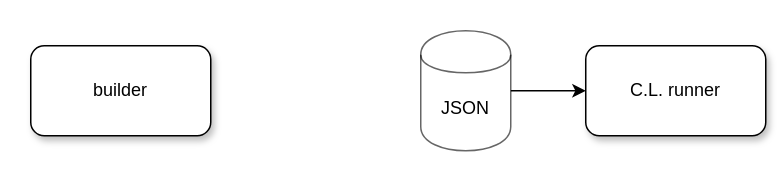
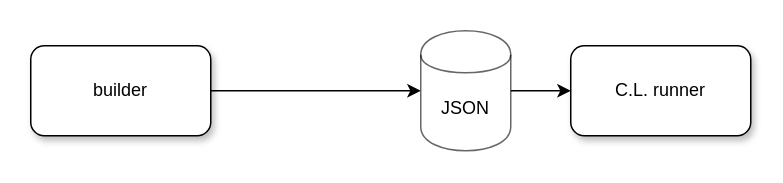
  <mxCell id="0" />
  <mxCell id="1" parent="0" />
+ <mxCell id="2" style="edgeStyle=orthogonalEdgeStyle;rounded=1;orthogonalLoop=1;jettySize=auto;html=1;fontColor=#000000;" edge="1" parent="1" source="3" target="6"><mxGeometry relative="1" as="geometry" /></mxCell>
  <mxCell id="3" value="builder" style="rounded=1;whiteSpace=wrap;html=1;shadow=1;" vertex="1" parent="1"><mxGeometry x="20" y="30" width="120" height="60" as="geometry" /></mxCell>
- <mxCell id="4" value="C.L. runner" style="rounded=1;whiteSpace=wrap;html=1;shadow=1;" vertex="1" parent="1"><mxGeometry x="390" y="30" width="120" height="60" as="geometry" /></mxCell>
+ <mxCell id="4" value="C.L. runner" style="rounded=1;whiteSpace=wrap;html=1;shadow=1;" vertex="1" parent="1"><mxGeometry x="380" y="30" width="120" height="60" as="geometry" /></mxCell>
  <mxCell id="5" style="edgeStyle=none;rounded=1;orthogonalLoop=1;jettySize=auto;html=1;exitX=1;exitY=0.5;exitDx=0;exitDy=0;entryX=0;entryY=0.5;entryDx=0;entryDy=0;endArrow=classic;endFill=1;fontColor=#CCCCCC;" edge="1" parent="1" source="6" target="4"><mxGeometry relative="1" as="geometry" /></mxCell>
  <mxCell id="6" value="JSON" style="shape=cylinder;whiteSpace=wrap;html=1;boundedLbl=1;backgroundOutline=1;strokeColor=#000000;fontColor=#000000;opacity=60;" vertex="1" parent="1"><mxGeometry x="280" y="20" width="60" height="80" as="geometry" /></mxCell>
